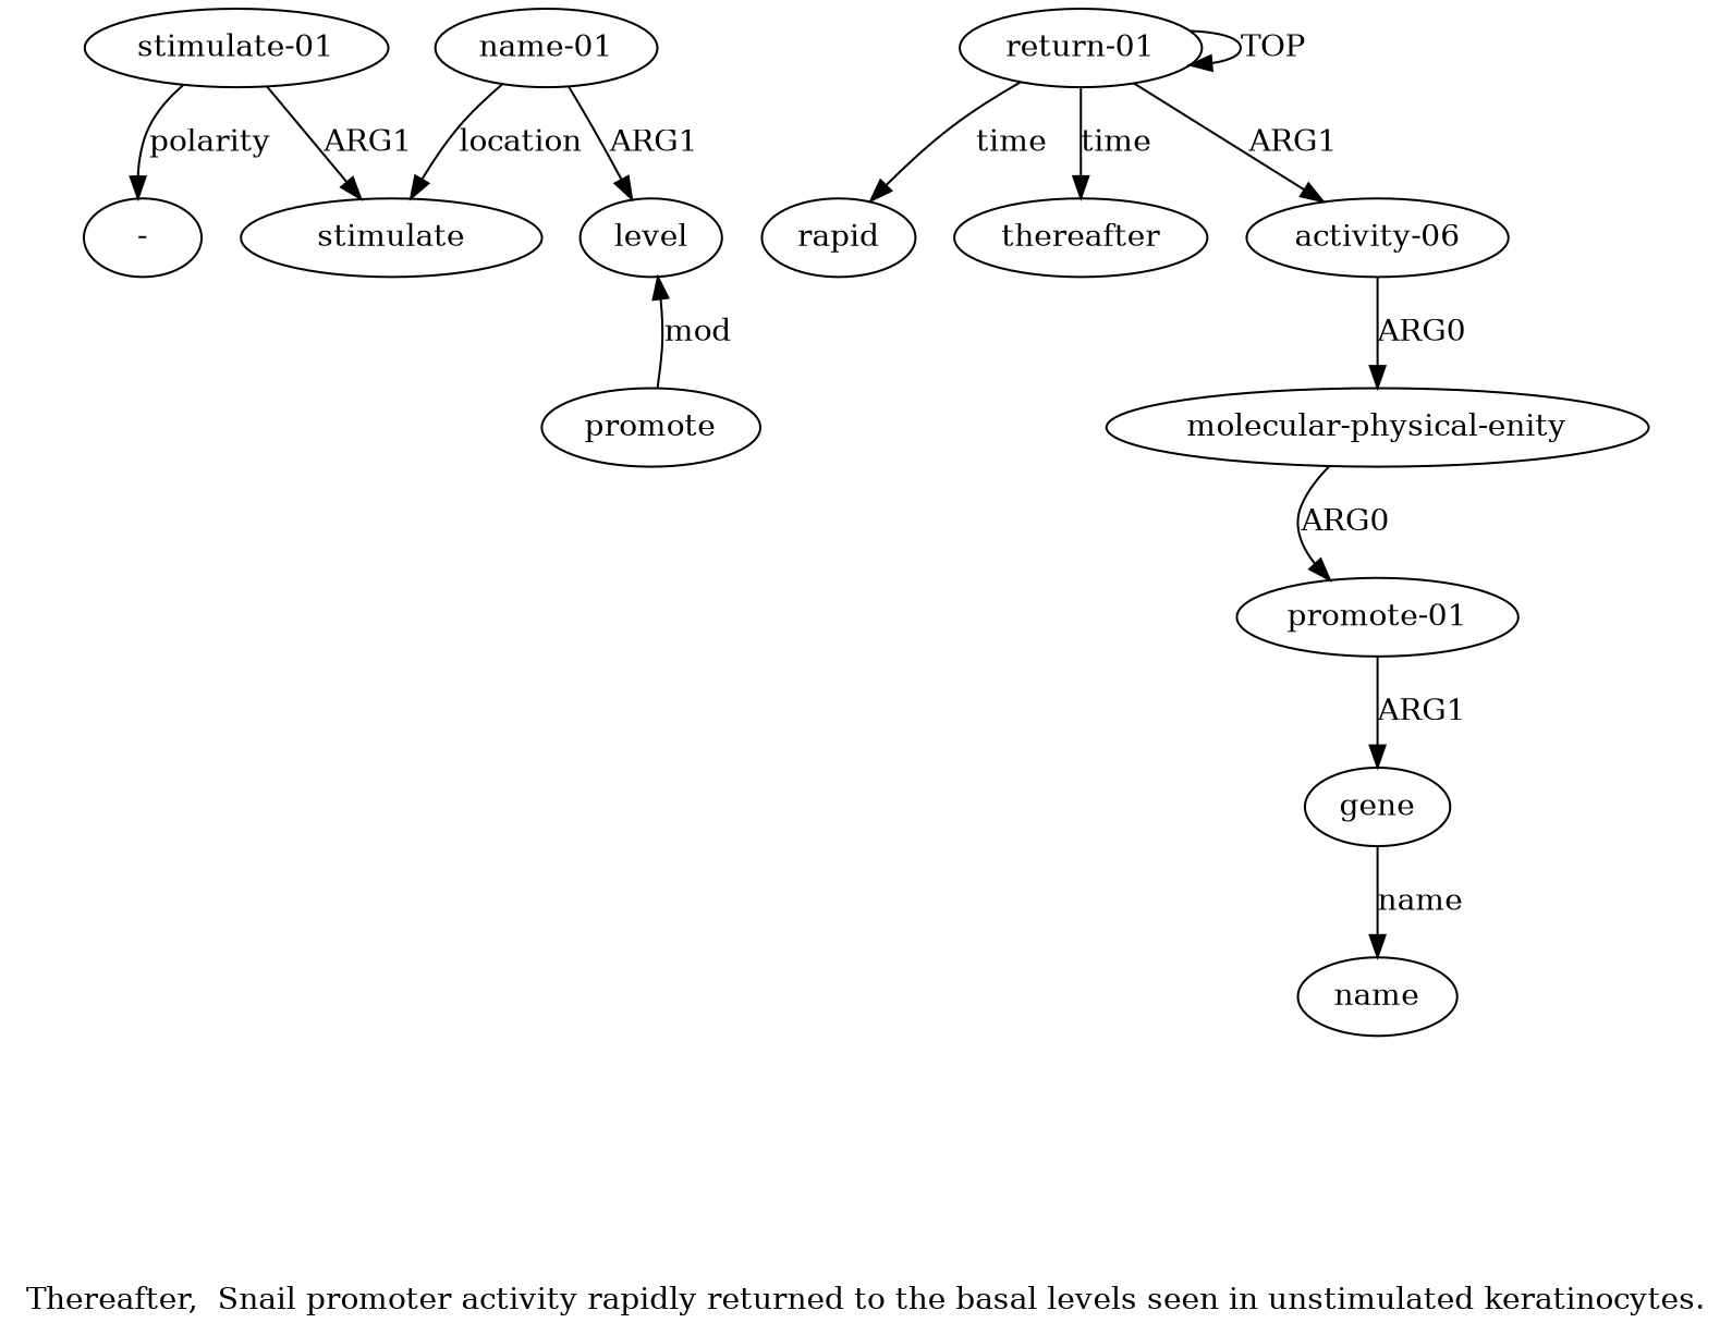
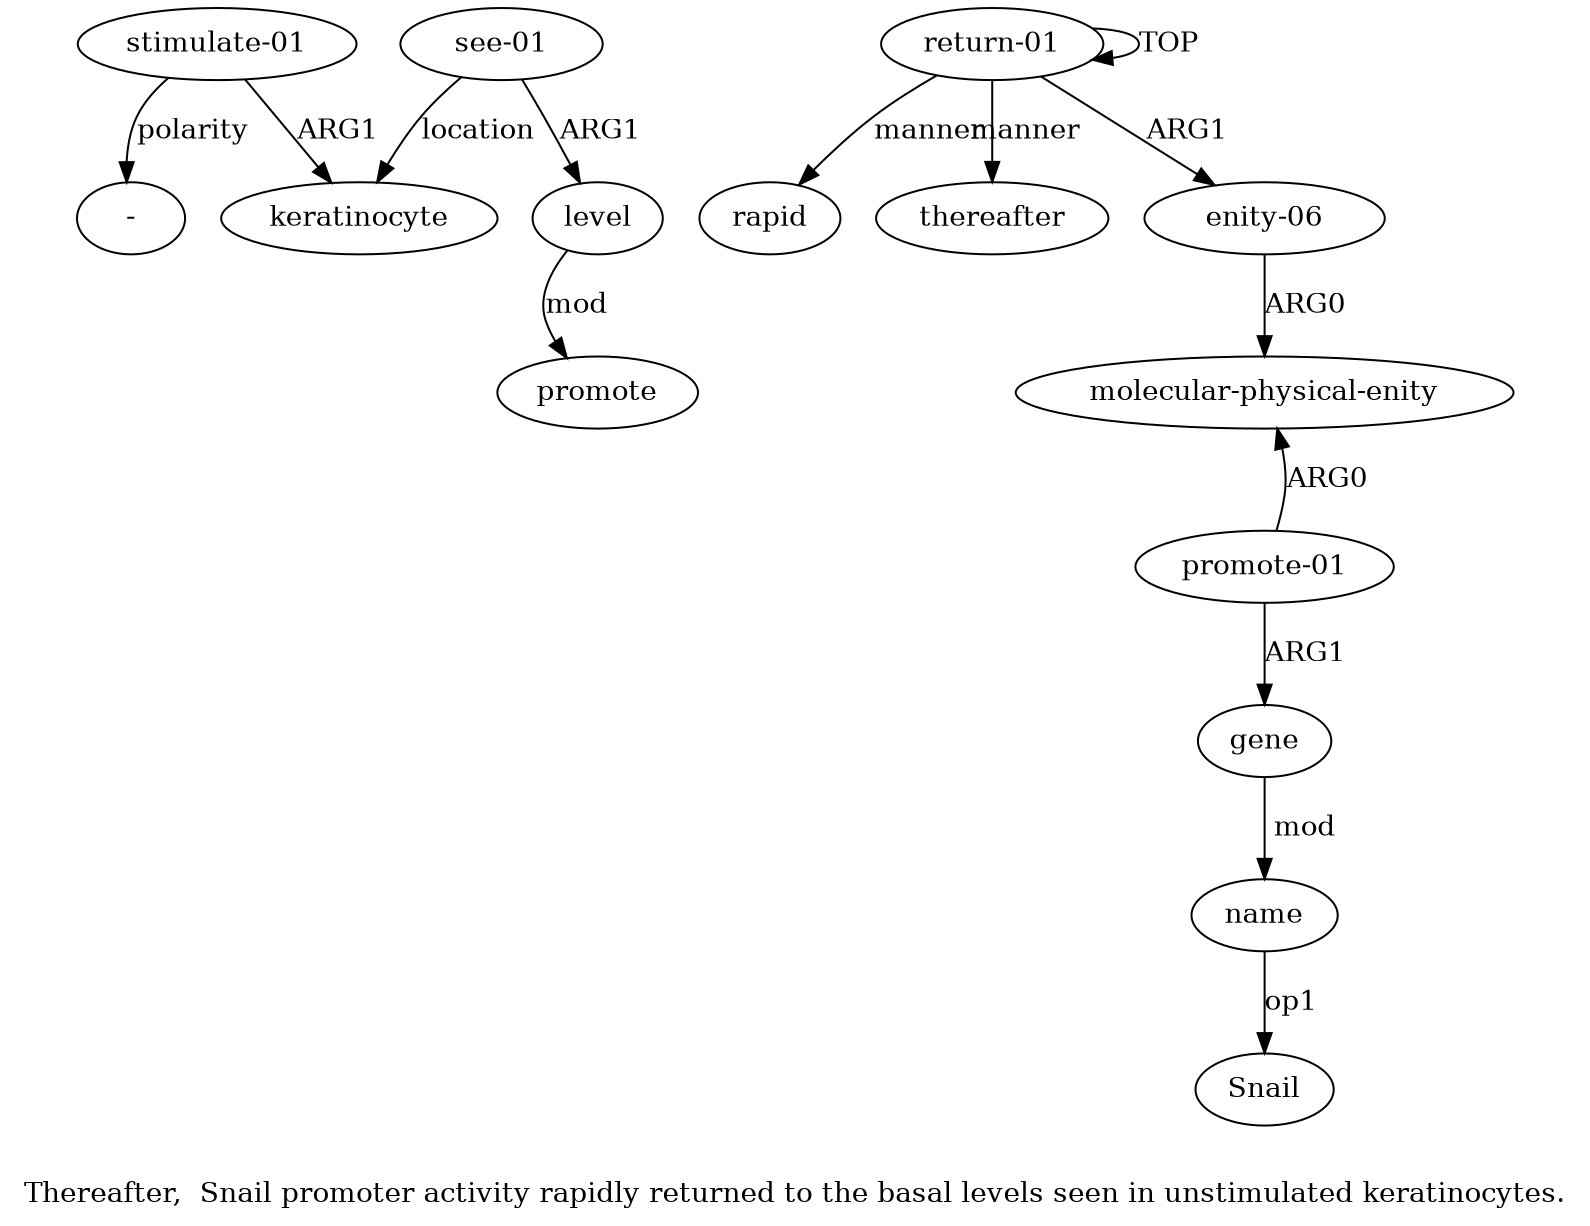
  digraph {
    label="Thereafter,  Snail promoter activity rapidly returned to the basal levels seen in unstimulated keratinocytes."
    node [color=black gold_ind=-1 test_ind=-1]
    edge [color=black gold_label=ARG1 test_label=ARG1]
    n1 [gold_label="-" label="-" test_label="-"]
    n2 [gold_ind=11 gold_label=rapid label=rapid test_ind=11 test_label=rapid]
    n3 [gold_ind=10 gold_label=basal label=promote test_ind=10 test_label=basal]
    n4 [gold_ind=12 gold_label=thereafter label=thereafter test_ind=12 test_label=thereafter]
-   n6 [gold_ind=1 gold_label="activity-06" label="activity-06" test_ind=1 test_label="activity-06"]
+   n5 [gold_label=Snail label=Snail test_label=Snail]
+   n6 [gold_ind=1 gold_label="activity-06" label="enity-06" test_ind=1 test_label="activity-06"]
    n7 [gold_ind=2 gold_label="molecular-physical-enity" label="molecular-physical-enity" test_ind=2 test_label="molecular-physical-enity"]
    n8 [gold_ind=0 gold_label="return-01" label="return-01" test_ind=0 test_label="return-01"]
    n9 [gold_ind=6 gold_label=level label=level test_ind=6 test_label=level]
    n10 [gold_ind=3 gold_label="promote-01" label="promote-01" test_ind=3 test_label="promote-01"]
    n11 [gold_ind=4 gold_label=gene label=gene test_ind=4 test_label=gene]
    n12 [gold_ind=5 gold_label=name label=name test_ind=5 test_label=name]
-   n13 [gold_ind=7 gold_label="see-01" label="name-01" test_ind=7 test_label="see-01"]
-   n14 [gold_ind=8 gold_label=keratinocyte label=stimulate test_ind=8 test_label=keratinocyte]
+   n13 [gold_ind=7 gold_label="see-01" label="see-01" test_ind=7 test_label="see-01"]
+   n14 [gold_ind=8 gold_label=keratinocyte label=keratinocyte test_ind=8 test_label=keratinocyte]
    n15 [gold_ind=9 gold_label="stimulate-01" label="stimulate-01" test_ind=9 test_label="stimulate-01"]
    n6 -> n7 [gold_label=ARG0 label=ARG0 test_label=ARG0]
-   n8 -> n2 [gold_label=manner label=time test_label=manner]
-   n8 -> n4 [gold_label=time label=time test_label=time]
+   n8 -> n2 [gold_label=manner label=manner test_label=manner]
+   n8 -> n4 [gold_label=time label=manner test_label=time]
    n8 -> n6 [label=ARG1]
    n8 -> n8 [gold_label=TOP label=TOP test_label=TOP]
-   n3 -> n9 [gold_label=mod label=mod test_label=mod]
-   n7 -> n10 [gold_label=ARG0 label=ARG0 test_label=ARG0]
+   n9 -> n3 [gold_label=mod label=mod test_label=mod]
+   n10 -> n7 [gold_label=ARG0 label=ARG0 test_label=ARG0]
    n10 -> n11 [label=ARG1]
-   n11 -> n12 [gold_label=name label=name test_label=name]
+   n11 -> n12 [gold_label=name label=mod test_label=name]
+   n12 -> n5 [gold_label=op1 label=op1 test_label=op1]
    n13 -> n9 [label=ARG1]
    n13 -> n14 [gold_label=location label=location test_label=location]
    n15 -> n1 [gold_label=polarity label=polarity test_label=polarity]
    n15 -> n14 [label=ARG1]
  }
